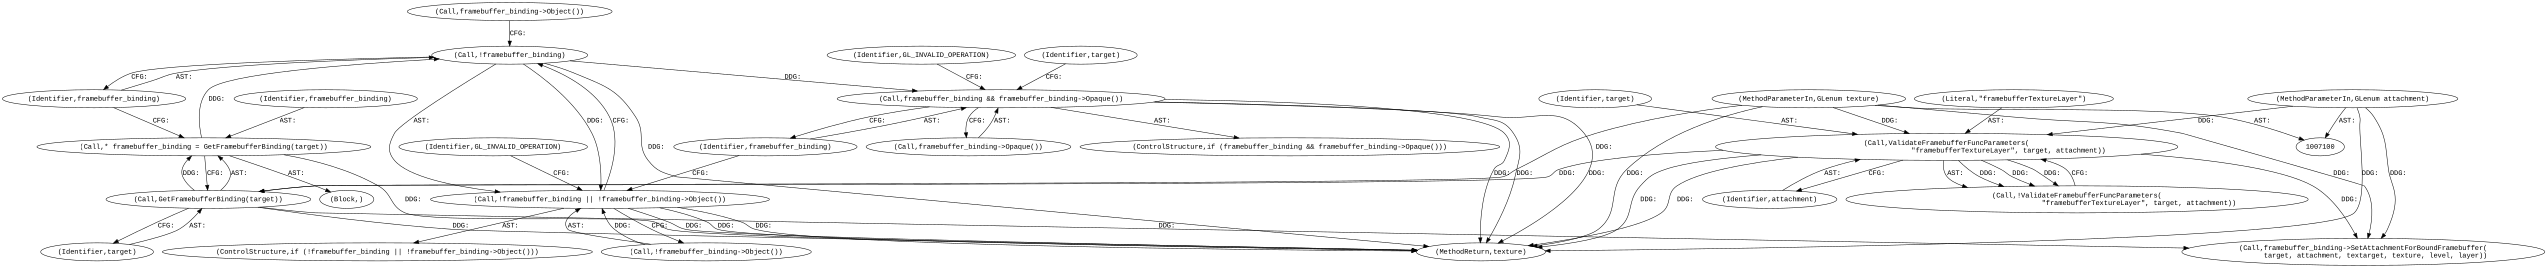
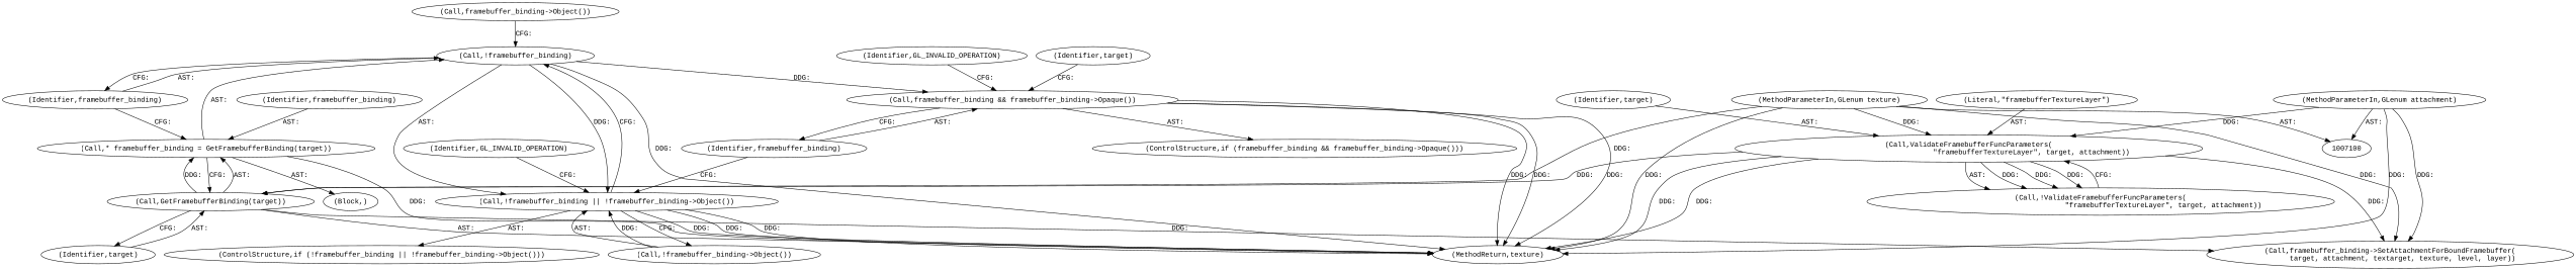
  digraph {
    fontname="Liberation Mono"
    node [fontname="Liberation Mono"]
    edge [fontname="Liberation Mono"]
    n1 [label="(Call,!framebuffer_binding)"]
    n2 [label="(Call,!framebuffer_binding || !framebuffer_binding->Object())"]
    n3 [label="(Call,framebuffer_binding && framebuffer_binding->Opaque())"]
    n4 [label="(Identifier,framebuffer_binding)"]
    n5 [label="(MethodReturn,texture)"]
    n6 [label="(Call,!framebuffer_binding->Object())"]
    n7 [label="(ControlStructure,if (!framebuffer_binding || !framebuffer_binding->Object()))"]
    n8 [label="(Identifier,framebuffer_binding)"]
    n9 [label="(ControlStructure,if (framebuffer_binding && framebuffer_binding->Opaque()))"]
-   n10 [label="(Call,framebuffer_binding->Opaque())"]
    n11 [label="(Call,* framebuffer_binding = GetFramebufferBinding(target))"]
    n12 [label="(Call,GetFramebufferBinding(target))"]
    n13 [label="(Block,)"]
    n14 [label="(Call,framebuffer_binding->SetAttachmentForBoundFramebuffer(\n      target, attachment, textarget, texture, level, layer))"]
    n15 [label="(Identifier,target)"]
    n16 [label="(Call,ValidateFramebufferFuncParameters(\n                              \"framebufferTextureLayer\", target, attachment))"]
-   n17 [label="(Identifier,attachment)"]
    n18 [label="(Call,!ValidateFramebufferFuncParameters(\n                              \"framebufferTextureLayer\", target, attachment))"]
    n19 [label="(MethodParameterIn,GLenum texture)"]
    n20 [label=1007100]
    n21 [label="(MethodParameterIn,GLenum attachment)"]
    n22 [label="(Identifier,GL_INVALID_OPERATION)"]
    n23 [label="(Call,framebuffer_binding->Object())"]
    n24 [label="(Identifier,target)"]
    n25 [label="(Literal,\"framebufferTextureLayer\")"]
    n26 [label="(Identifier,GL_INVALID_OPERATION)"]
    n27 [label="(Identifier,target)"]
    n28 [label="(Identifier,framebuffer_binding)"]
    n1 -> n2 [label="AST: "]
    n1 -> n2 [label="DDG: "]
    n1 -> n3 [label="DDG: "]
    n1 -> n4 [label="CFG: "]
    n1 -> n5 [label="DDG: "]
    n2 -> n1 [label="CFG: "]
    n2 -> n5 [label="DDG: "]
    n2 -> n5 [label="DDG: "]
    n2 -> n5 [label="DDG: "]
    n2 -> n6 [label="CFG: "]
    n2 -> n7 [label="AST: "]
    n3 -> n5 [label="DDG: "]
    n3 -> n5 [label="DDG: "]
    n3 -> n5 [label="DDG: "]
    n3 -> n8 [label="CFG: "]
    n3 -> n9 [label="AST: "]
-   n3 -> n10 [label="CFG: "]
    n4 -> n1 [label="AST: "]
    n4 -> n11 [label="CFG: "]
    n6 -> n2 [label="AST: "]
    n6 -> n2 [label="DDG: "]
    n8 -> n2 [label="CFG: "]
    n8 -> n3 [label="AST: "]
-   n10 -> n3 [label="AST: "]
-   n11 -> n1 [label="DDG: "]
+   n11 -> n1 [label="AST: "]
    n11 -> n5 [label="DDG: "]
    n11 -> n12 [label="CFG: "]
    n11 -> n13 [label="AST: "]
-   n12 -> n5 [label="DDG: "]
+   n12 -> n5 [label="AST: "]
    n12 -> n11 [label="AST: "]
    n12 -> n11 [label="DDG: "]
    n12 -> n14 [label="DDG: "]
    n12 -> n15 [label="CFG: "]
    n15 -> n12 [label="AST: "]
    n16 -> n5 [label="DDG: "]
    n16 -> n5 [label="DDG: "]
    n16 -> n12 [label="DDG: "]
    n16 -> n14 [label="DDG: "]
-   n16 -> n17 [label="CFG: "]
    n16 -> n18 [label="AST: "]
    n16 -> n18 [label="DDG: "]
    n16 -> n18 [label="DDG: "]
    n16 -> n18 [label="DDG: "]
-   n17 -> n16 [label="AST: "]
    n18 -> n16 [label="CFG: "]
    n19 -> n5 [label="DDG: "]
    n19 -> n12 [label="DDG: "]
    n19 -> n14 [label="DDG: "]
    n19 -> n16 [label="DDG: "]
    n19 -> n20 [label="AST: "]
    n21 -> n5 [label="DDG: "]
    n21 -> n14 [label="DDG: "]
    n21 -> n16 [label="DDG: "]
    n21 -> n20 [label="AST: "]
    n22 -> n3 [label="CFG: "]
    n23 -> n1 [label="CFG: "]
    n24 -> n3 [label="CFG: "]
    n25 -> n16 [label="AST: "]
    n26 -> n2 [label="CFG: "]
    n27 -> n16 [label="AST: "]
    n28 -> n11 [label="AST: "]
  }
